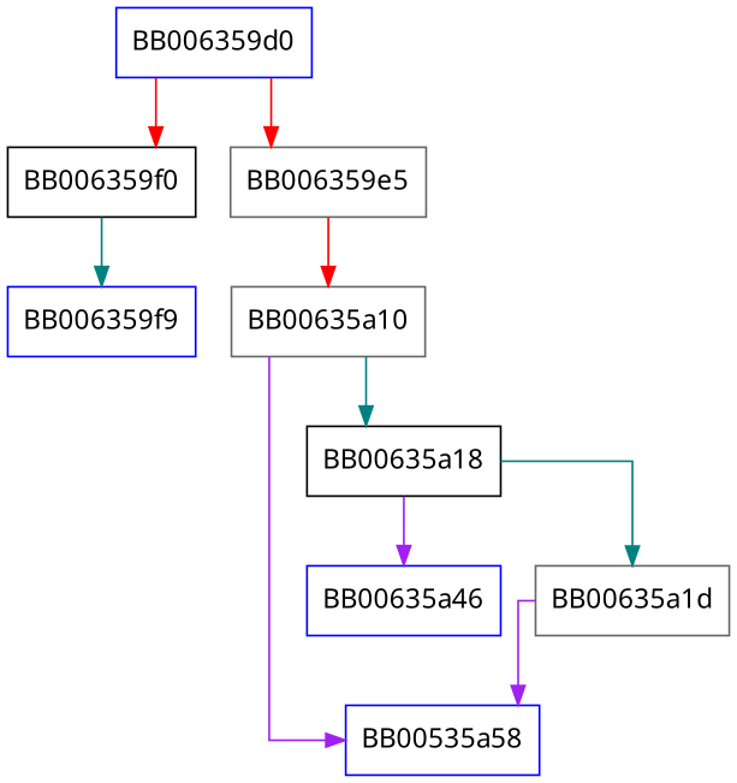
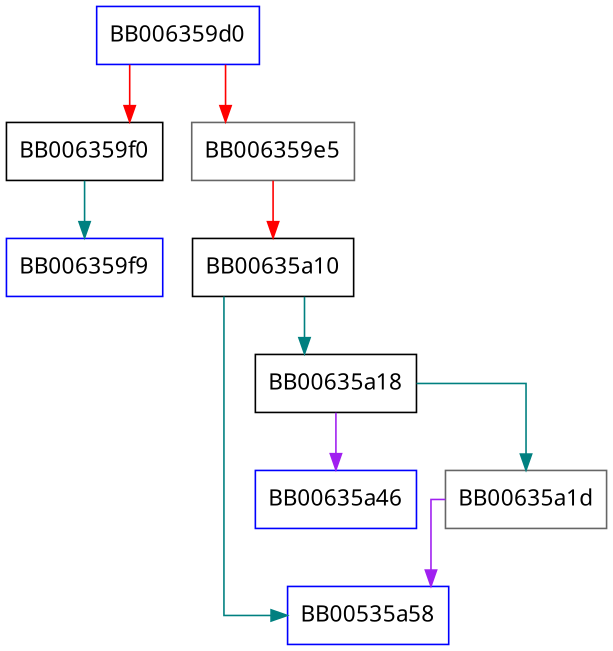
  digraph {
    fontname="Noto Sans"
    splines=ortho
    node [color=blue fontname="Noto Sans" shape=box]
    edge [color=teal fontname="Noto Sans"]
    BB006359f0 [color=black]
    BB006359d0
    BB006359e5 [color=gray40]
    BB006359f9
-   BB00635a10 [color=gray40]
+   BB00635a10 [color=black]
    n6 [label=BB00535a58]
    BB00635a18 [color=black]
    BB00635a46
    BB00635a1d [color=gray40]
    BB006359f0 -> BB006359f9
    BB006359d0 -> BB006359f0 [color=red]
    BB006359d0 -> BB006359e5 [color=red]
    BB006359e5 -> BB00635a10 [color=red]
-   BB00635a10 -> n6 [color=purple]
+   BB00635a10 -> n6
    BB00635a10 -> BB00635a18
    BB00635a18 -> BB00635a46 [color=purple]
    BB00635a18 -> BB00635a1d
    BB00635a1d -> n6 [color=purple]
  }
